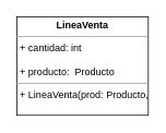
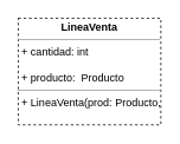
  <mxCell id="0" />
  <mxCell id="1" parent="0" />
- <mxCell id="2" value="&lt;p style=&quot;margin:0px;margin-top:4px;text-align:center;&quot;&gt;&lt;b&gt;LineaVenta&lt;/b&gt;&lt;br&gt;&lt;/p&gt;&lt;hr size=&quot;1&quot;&gt;&lt;p style=&quot;margin:0px;margin-left:4px;&quot;&gt;+ cantidad: int&lt;br&gt;&lt;/p&gt;&lt;p style=&quot;margin:0px;margin-left:4px;&quot;&gt;&lt;br&gt;&lt;/p&gt;&lt;p style=&quot;margin:0px;margin-left:4px;&quot;&gt;+ producto:&amp;nbsp; Producto&lt;br&gt;&lt;/p&gt;&lt;hr size=&quot;1&quot;&gt;&lt;p style=&quot;margin:0px;margin-left:4px;&quot;&gt;+ LineaVenta(prod: Producto, cant: int)&lt;/p&gt;" style="verticalAlign=top;align=left;overflow=fill;fontSize=12;fontFamily=Helvetica;html=1;" vertex="1" parent="1"><mxGeometry x="20" y="20" width="160" height="120" as="geometry" /></mxCell>
+ <mxCell id="2" value="&lt;p style=&quot;margin:0px;margin-top:4px;text-align:center;&quot;&gt;&lt;b&gt;LineaVenta&lt;/b&gt;&lt;br&gt;&lt;/p&gt;&lt;hr size=&quot;1&quot;&gt;&lt;p style=&quot;margin:0px;margin-left:4px;&quot;&gt;+ cantidad: int&lt;br&gt;&lt;/p&gt;&lt;p style=&quot;margin:0px;margin-left:4px;&quot;&gt;&lt;br&gt;&lt;/p&gt;&lt;p style=&quot;margin:0px;margin-left:4px;&quot;&gt;+ producto:&amp;nbsp; Producto&lt;br&gt;&lt;/p&gt;&lt;hr size=&quot;1&quot;&gt;&lt;p style=&quot;margin:0px;margin-left:4px;&quot;&gt;+ LineaVenta(prod: Producto, cant: int)&lt;/p&gt;" style="verticalAlign=top;align=left;overflow=fill;fontSize=12;fontFamily=Helvetica;html=1;dashed=1;" vertex="1" parent="1"><mxGeometry x="20" y="20" width="160" height="120" as="geometry" /></mxCell>
